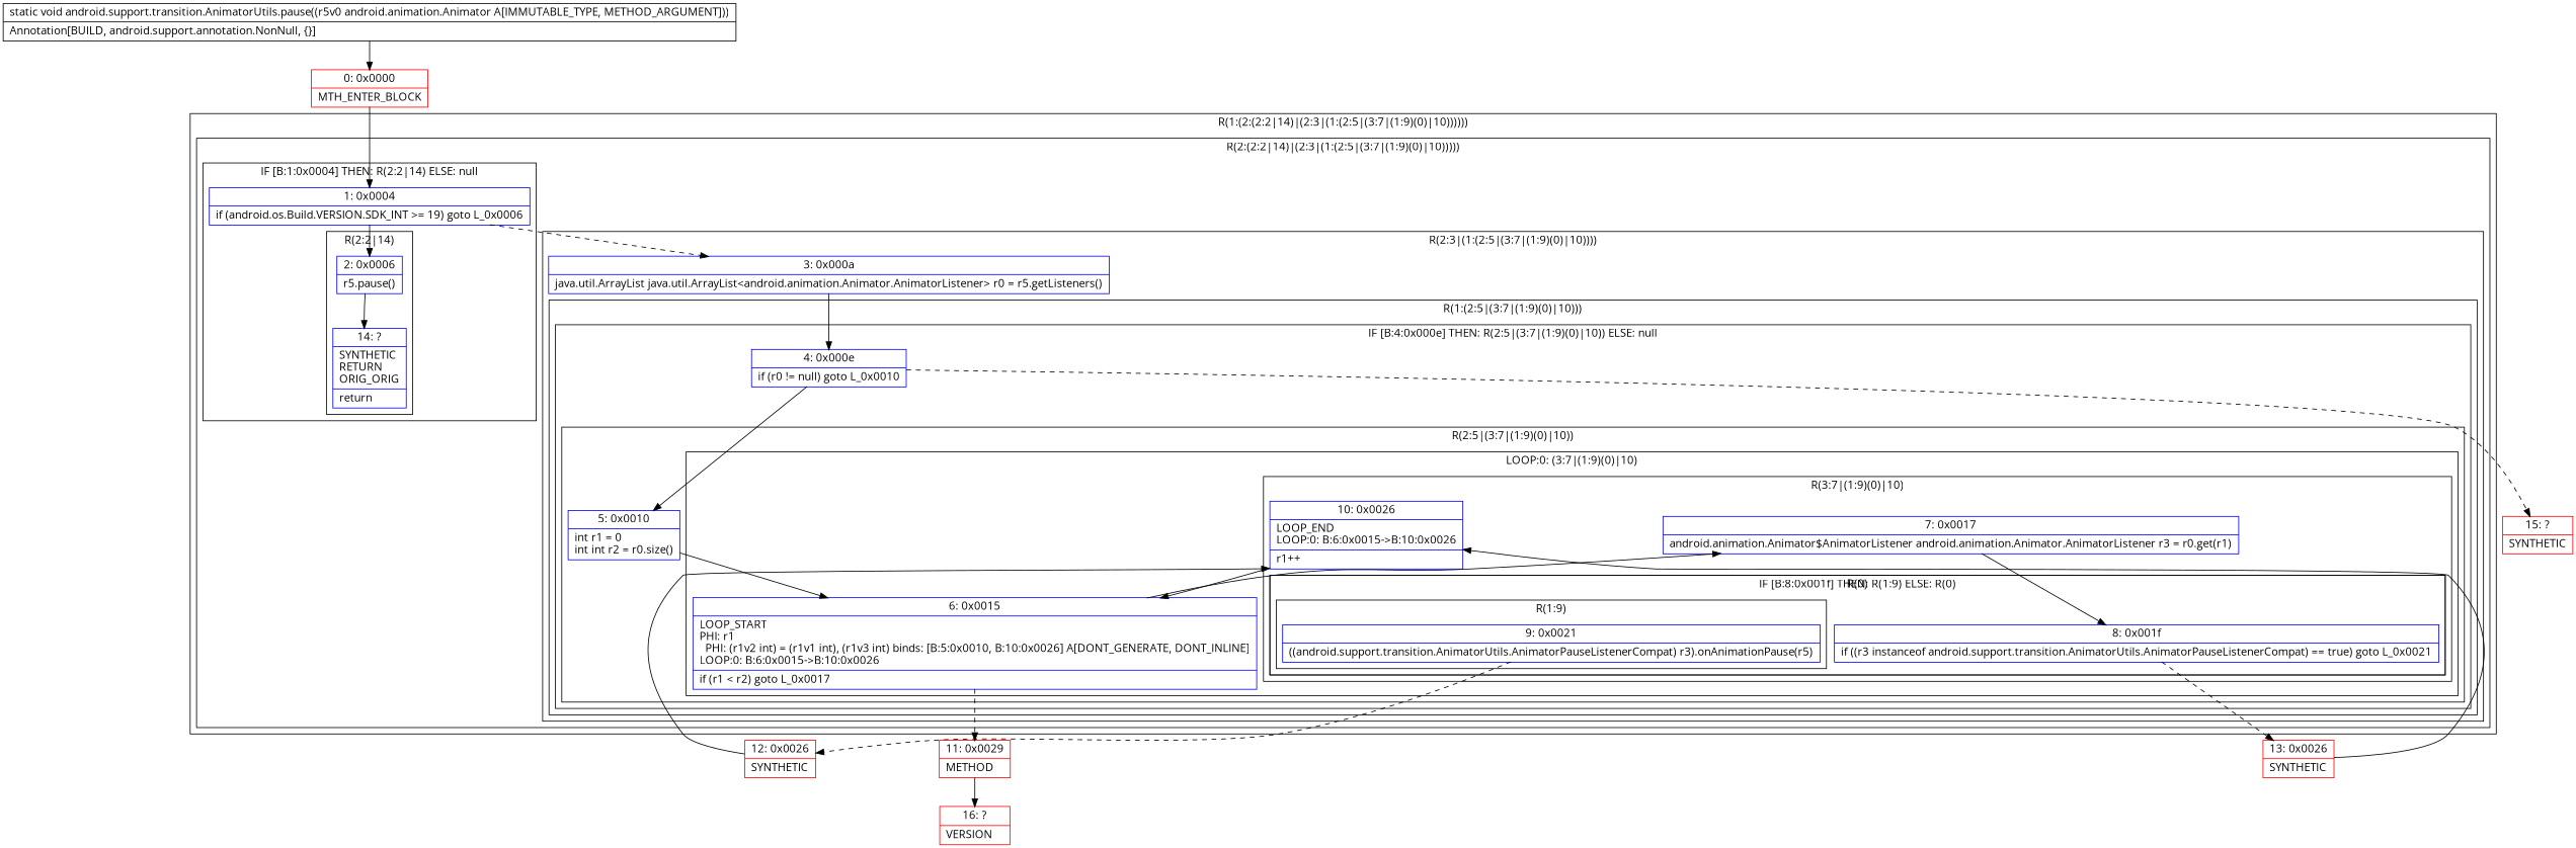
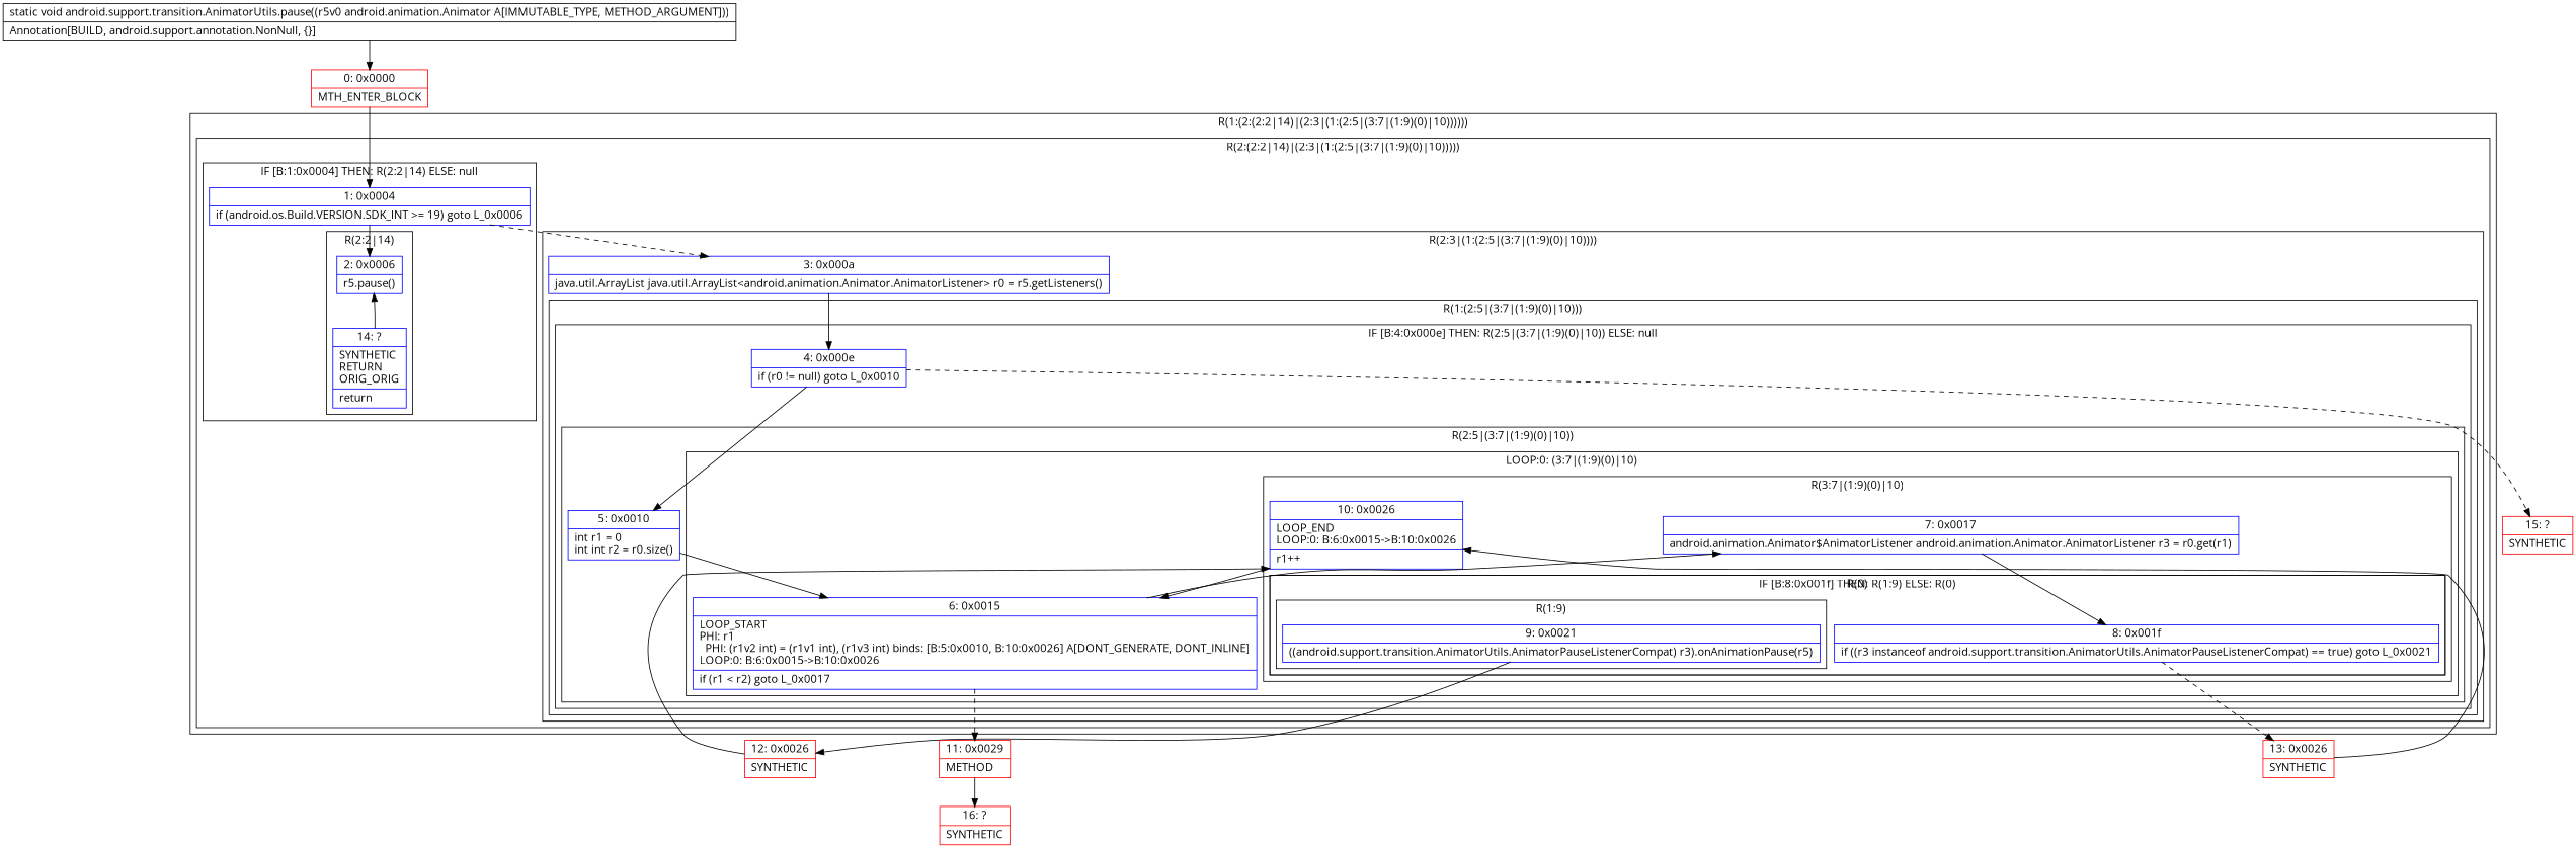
  digraph {
    fontname="Open Sans"
    node [color=blue fontname="Open Sans" shape=record]
    edge [fontname="Open Sans"]
    n1 [label="{2\:\ 0x0006|r5.pause()\l}"]
    n2 [label="{14\:\ ?|SYNTHETIC\lRETURN\lORIG_ORIG\l|return\l}"]
    n3 [label="{1\:\ 0x0004|if (android.os.Build.VERSION.SDK_INT \>= 19) goto L_0x0006\l}"]
    n4 [label="{9\:\ 0x0021|((android.support.transition.AnimatorUtils.AnimatorPauseListenerCompat) r3).onAnimationPause(r5)\l}"]
    n5 [label="{8\:\ 0x001f|if ((r3 instanceof android.support.transition.AnimatorUtils.AnimatorPauseListenerCompat) == true) goto L_0x0021\l}"]
    n6 [label="{7\:\ 0x0017|android.animation.Animator$AnimatorListener android.animation.Animator.AnimatorListener r3 = r0.get(r1)\l}"]
    n7 [label="{10\:\ 0x0026|LOOP_END\lLOOP:0: B:6:0x0015\-\>B:10:0x0026\l|r1++\l}"]
    n8 [label="{6\:\ 0x0015|LOOP_START\lPHI: r1 \l  PHI: (r1v2 int) = (r1v1 int), (r1v3 int) binds: [B:5:0x0010, B:10:0x0026] A[DONT_GENERATE, DONT_INLINE]\lLOOP:0: B:6:0x0015\-\>B:10:0x0026\l|if (r1 \< r2) goto L_0x0017\l}"]
    n9 [label="{5\:\ 0x0010|int r1 = 0\lint int r2 = r0.size()\l}"]
    n10 [label="{4\:\ 0x000e|if (r0 != null) goto L_0x0010\l}"]
    n11 [label="{3\:\ 0x000a|java.util.ArrayList java.util.ArrayList\<android.animation.Animator.AnimatorListener\> r0 = r5.getListeners()\l}"]
    n12 [color=red label="{12\:\ 0x0026|SYNTHETIC\l}"]
    n13 [color=red label="{13\:\ 0x0026|SYNTHETIC\l}"]
    n14 [color=red label="{11\:\ 0x0029|METHOD\l}"]
    n15 [color=red label="{15\:\ ?|SYNTHETIC\l}"]
-   n16 [color=red label="{16\:\ ?|VERSION\l}"]
+   n16 [color=red label="{16\:\ ?|SYNTHETIC\l}"]
    n17 [color=red label="{0\:\ 0x0000|MTH_ENTER_BLOCK\l}"]
    n18 [label="{static void android.support.transition.AnimatorUtils.pause((r5v0 android.animation.Animator A[IMMUTABLE_TYPE, METHOD_ARGUMENT]))  | Annotation[BUILD, android.support.annotation.NonNull, \{\}]\l}" color=""]
    subgraph cluster_1 {
      label="R(1:(2:(2:2|14)|(2:3|(1:(2:5|(3:7|(1:9)(0)|10))))))"
      subgraph cluster_2 {
        label="R(2:(2:2|14)|(2:3|(1:(2:5|(3:7|(1:9)(0)|10)))))"
        subgraph cluster_3 {
          label="IF [B:1:0x0004] THEN: R(2:2|14) ELSE: null"
          n3
          subgraph cluster_4 {
            label="R(2:2|14)"
            n1
            n2
          }
        }
        subgraph cluster_5 {
          label="R(2:3|(1:(2:5|(3:7|(1:9)(0)|10))))"
          n11
          subgraph cluster_6 {
            label="R(1:(2:5|(3:7|(1:9)(0)|10)))"
            subgraph cluster_7 {
              label="IF [B:4:0x000e] THEN: R(2:5|(3:7|(1:9)(0)|10)) ELSE: null"
              n10
              subgraph cluster_8 {
                label="R(2:5|(3:7|(1:9)(0)|10))"
                n9
                subgraph cluster_9 {
                  label="LOOP:0: (3:7|(1:9)(0)|10)"
                  n8
                  subgraph cluster_10 {
                    label="R(3:7|(1:9)(0)|10)"
                    n6
                    n7
                    subgraph cluster_11 {
                      label="IF [B:8:0x001f] THEN: R(1:9) ELSE: R(0)"
                      n5
                      subgraph cluster_12 {
                        label="R(1:9)"
                        n4
                      }
                      subgraph cluster_13 {
                        label="R(0)"
                      }
                    }
                  }
                }
              }
            }
          }
        }
      }
    }
-   n1 -> n2
+   n2 -> n1
    n3 -> n1
    n3 -> n11 [style=dashed]
-   n4 -> n12 [style=dashed]
+   n4 -> n12
    n5 -> n13 [style=dashed]
    n6 -> n5
    n7 -> n8
    n8 -> n6
    n8 -> n14 [style=dashed]
    n9 -> n8
    n10 -> n9
    n10 -> n15 [style=dashed]
    n11 -> n10
    n12 -> n7
    n13 -> n7
    n14 -> n16
    n17 -> n3
    n18 -> n17
  }
